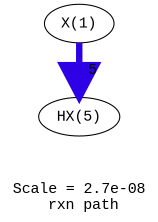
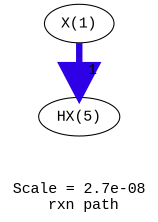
  digraph {
    fontname="Liberation Mono"
    label="Scale = 2.7e-08\l rxn path"
    node [fontname="Liberation Mono"]
    n1 [label="X(1)"]
    n2 [label="HX(5)"]
-   n1 -> n2 [arrowsize=3 color="0.7, 1.5, 0.9" fontname="Liberation Mono" label=" 5" style="setlinewidth(6)"]
+   n1 -> n2 [arrowsize=3 color="0.7, 1.5, 0.9" fontname="Liberation Mono" label=" 1" style="setlinewidth(6)"]
  }
